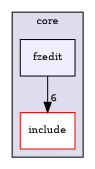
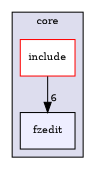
  digraph {
    compound=true
    fontname="DejaVu Serif"
    node [fontname="DejaVu Serif" fontsize=10 shape=box style=filled]
    n1 [color=red fillcolor=white label=include]
    n2 [fillcolor="#eeeeff" label=fzedit pencolor=black]
    subgraph cluster_1 {
      bgcolor="#ddddee"
      fontsize=10
      label=core
      pencolor=black
      n1
      n2
    }
-   n2 -> n1 [headlabel=6 labeldistance=1.5 labelfontname=Helvetica labelfontsize=10 fontname="DejaVu Serif"]
+   n1 -> n2 [headlabel=6 labeldistance=1.5 labelfontname=Helvetica labelfontsize=10 fontname="DejaVu Serif"]
  }
